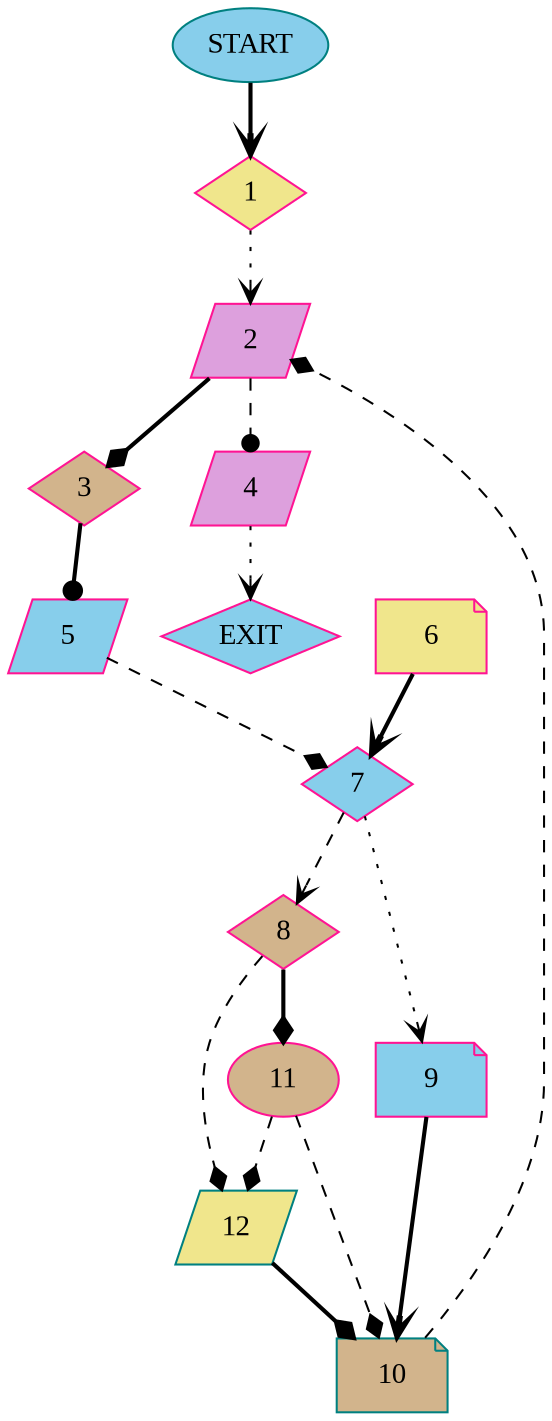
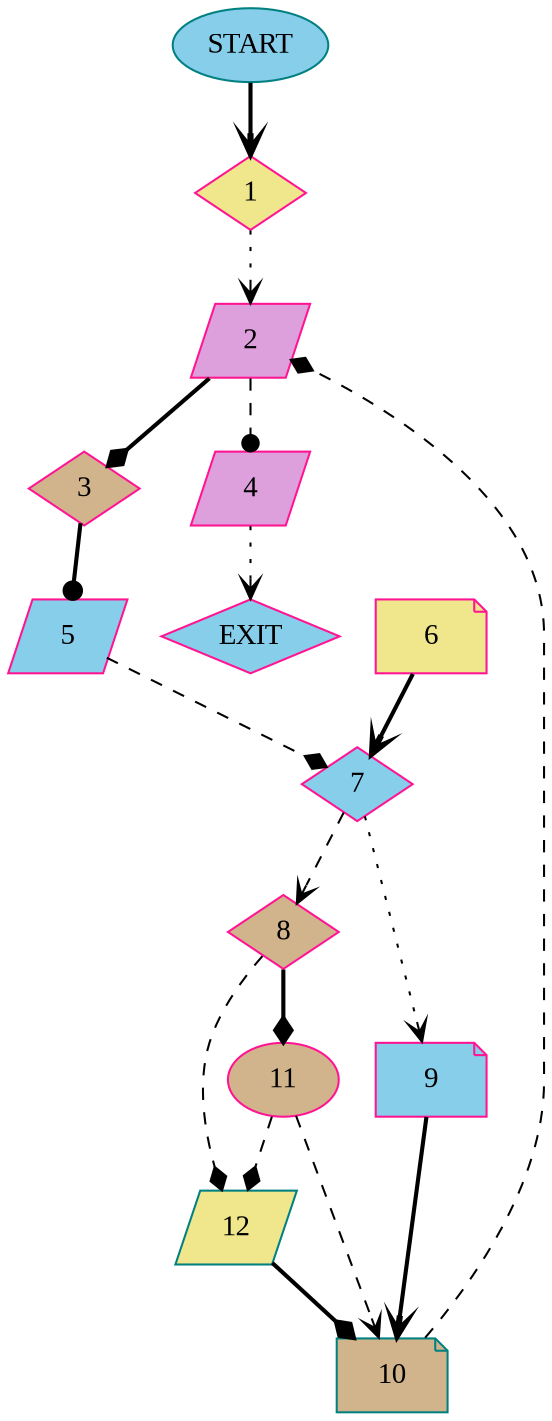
  digraph {
    fontname="Liberation Serif"
    node [color=deeppink fillcolor=skyblue fontname="Liberation Serif" shape=diamond style=filled]
    edge [arrowhead=vee fontname="Liberation Serif" style=bold]
    n1 [color=teal label=START shape=ellipse]
    1 [fillcolor=khaki]
    2 [fillcolor=plum shape=parallelogram]
    n4 [label=EXIT]
    3 [fillcolor=tan]
    4 [fillcolor=plum shape=parallelogram]
    5 [shape=parallelogram]
    7
    6 [fillcolor=khaki shape=note]
    8 [fillcolor=tan]
    9 [shape=note]
    11 [fillcolor=tan shape=ellipse]
    12 [color=teal fillcolor=khaki shape=parallelogram]
    10 [color=teal fillcolor=tan shape=note]
    n1 -> 1
    1 -> 2 [style=dotted]
    2 -> 3 [arrowhead=diamond]
    2 -> 4 [arrowhead=dot style=dashed]
    3 -> 5 [arrowhead=dot]
    4 -> n4 [style=dotted]
    5 -> 7 [arrowhead=diamond style=dashed]
    7 -> 8 [style=dashed]
    7 -> 9 [style=dotted]
    6 -> 7
    8 -> 11 [arrowhead=diamond]
    8 -> 12 [arrowhead=diamond style=dashed]
    9 -> 10
    11 -> 12 [arrowhead=diamond style=dashed]
-   11 -> 10 [arrowhead=diamond style=dashed]
+   11 -> 10 [style=dashed]
    12 -> 10 [arrowhead=diamond]
    10 -> 2 [arrowhead=diamond style=dashed]
  }
